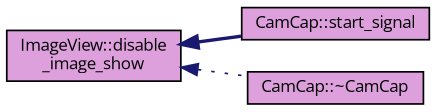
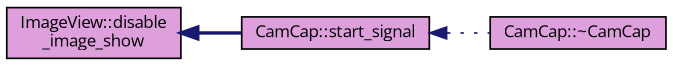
  digraph {
    fontname="Open Sans"
    rankdir=LR
    node [color=black fillcolor=plum fontname="Open Sans" fontsize=10 shape=record style=filled]
    edge [color=midnightblue dir=back fontname="Open Sans" fontsize=10 labelfontname=Helvetica labelfontsize=10]
    n1 [fontcolor=black height=0.2 label="ImageView::disable\l_image_show" width=0.4]
    n2 [height=0.2 label="CamCap::start_signal" width=0.4]
    n3 [height=0.2 label="CamCap::~CamCap" width=0.4]
    n1 -> n2 [style=bold]
-   n1 -> n3 [style=dotted]
+   n2 -> n3 [style=dotted]
  }
